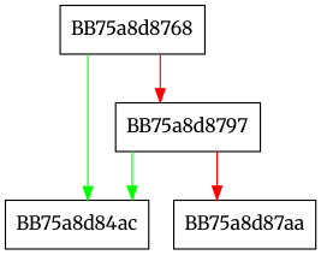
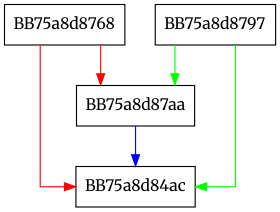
  digraph {
    fontname=Merriweather
    splines=ortho
    node [fontname=Merriweather shape=box]
    edge [color=green fontname=Merriweather]
    n1 [label=BB75a8d84ac]
    BB75a8d8768
    n3 [label=BB75a8d8797]
    BB75a8d87aa
-   BB75a8d8768 -> n1
-   BB75a8d8768 -> n3 [color=red]
+   BB75a8d8768 -> n1 [color=red]
+   BB75a8d8768 -> BB75a8d87aa [color=red]
    n3 -> n1
-   n3 -> BB75a8d87aa [color=red]
+   n3 -> BB75a8d87aa
+   BB75a8d87aa -> n1 [color=blue]
  }
